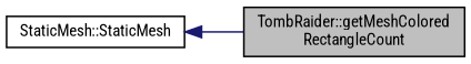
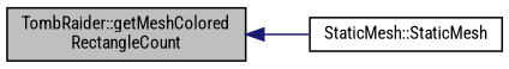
  digraph {
    rankdir=LR
    fontname="Roboto Condensed"
    node [color=black fontname="Roboto Condensed" fontsize=10 shape=record style=filled]
    n1 [fillcolor=grey75 fontcolor=black height=0.2 label="TombRaider::getMeshColored\lRectangleCount" width=0.4]
    n2 [fillcolor=white height=0.2 label="StaticMesh::StaticMesh" width=0.4]
-   n2 -> n1 [color=midnightblue dir=back fontname="Roboto Condensed" fontsize=10 labelfontname=Helvetica labelfontsize=10 style=solid]
+   n1 -> n2 [color=midnightblue dir=back fontname="Roboto Condensed" fontsize=10 labelfontname=Helvetica labelfontsize=10 style=solid]
  }
